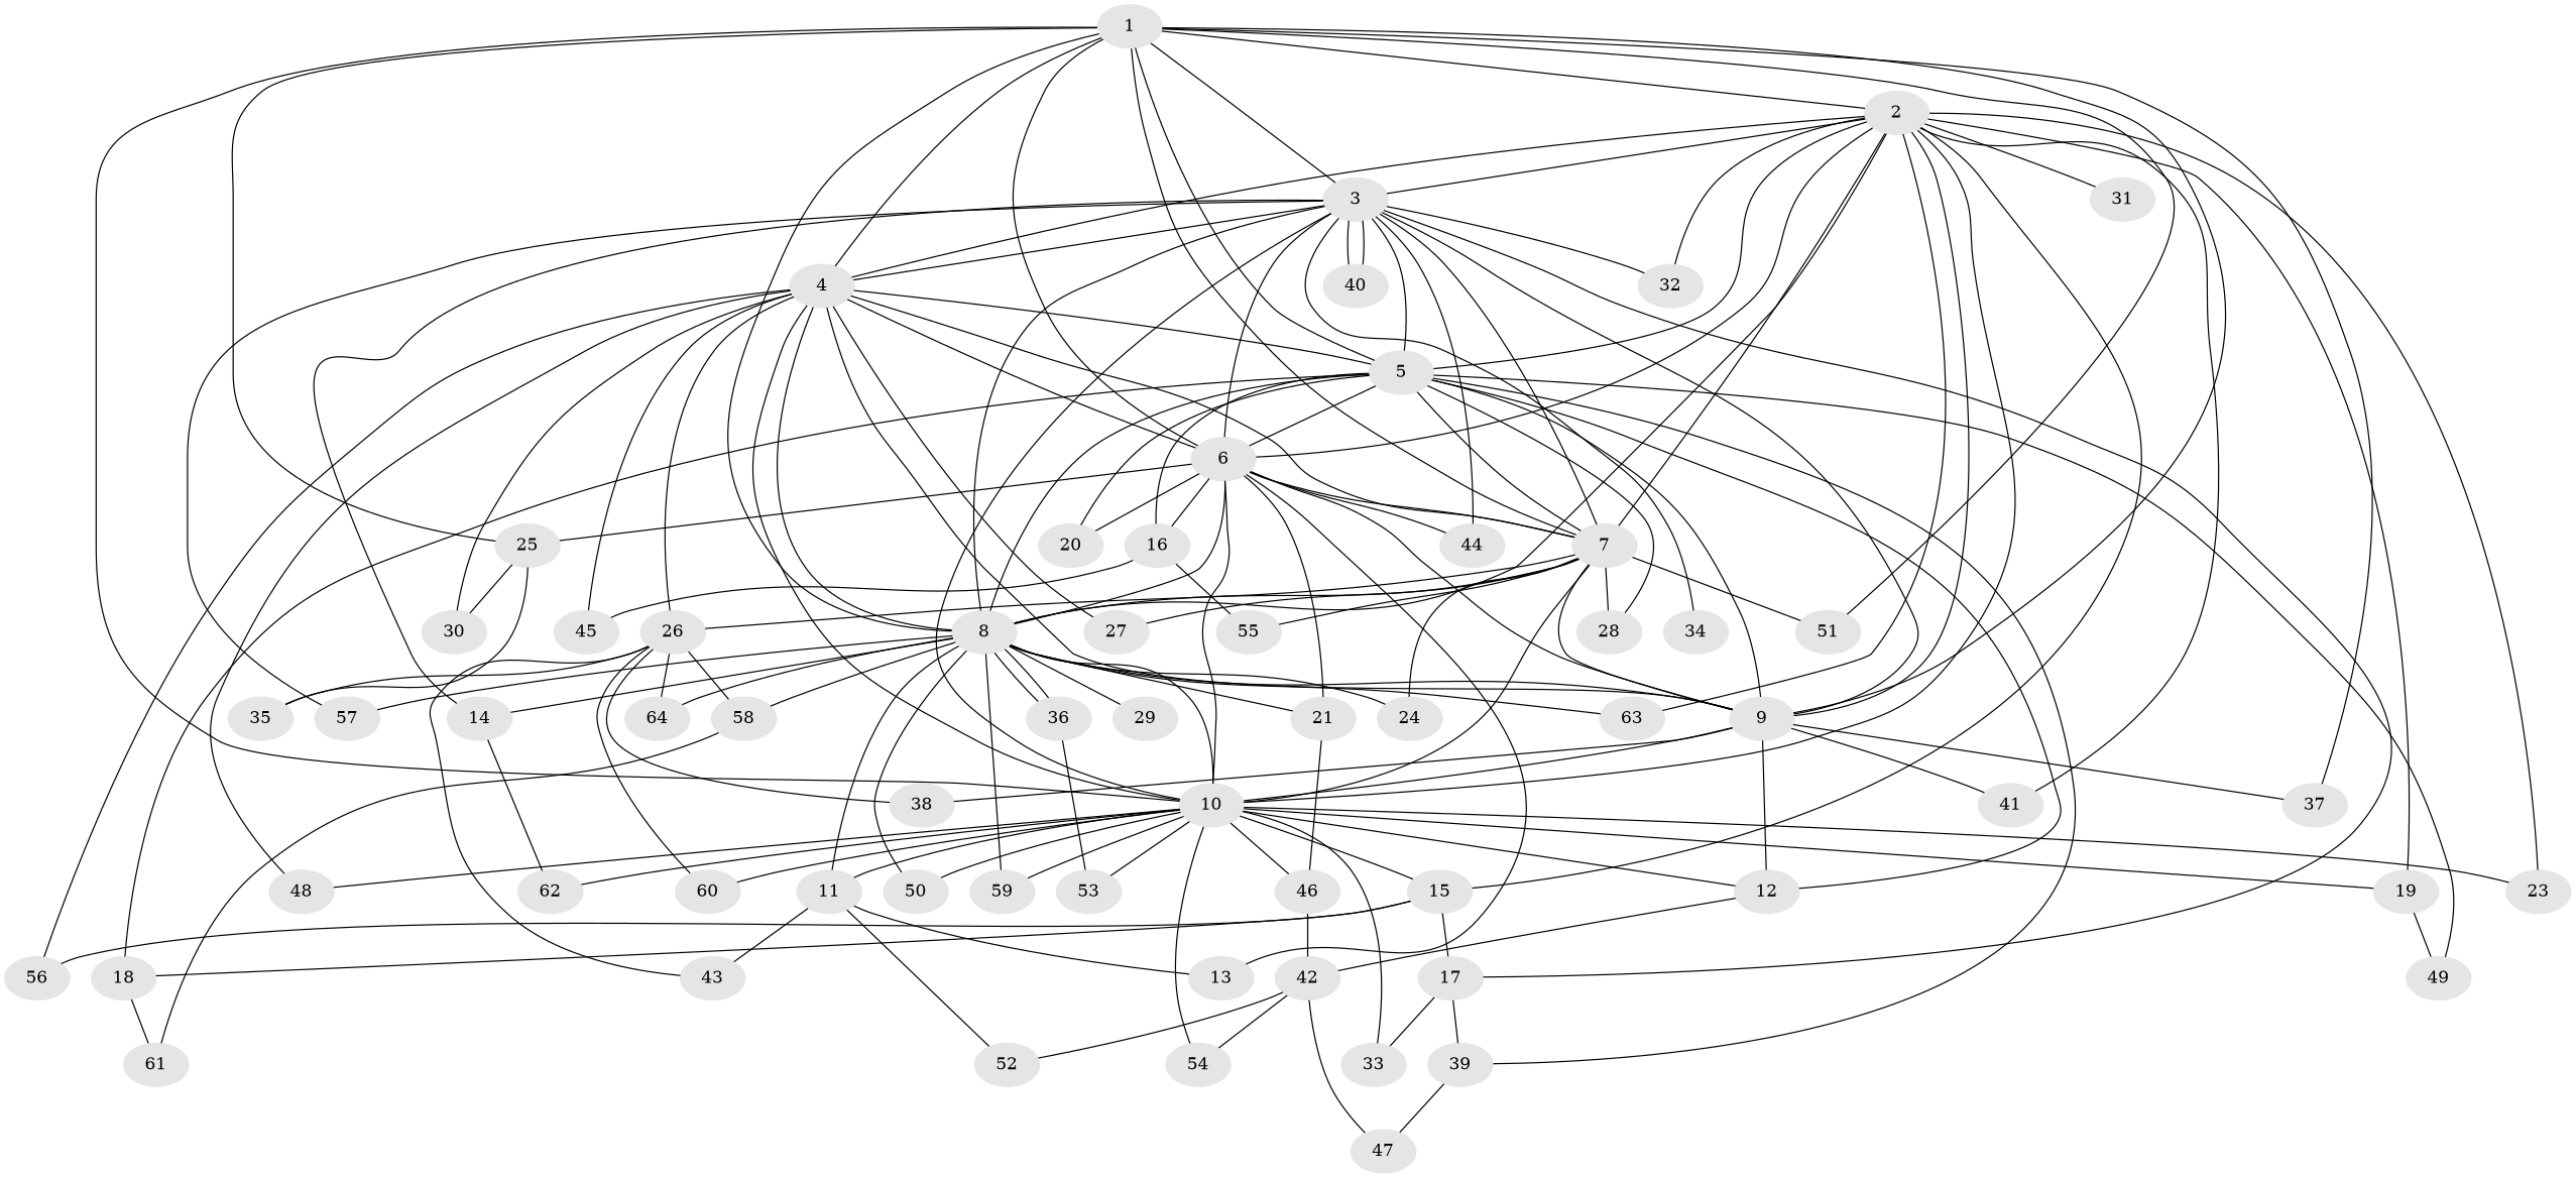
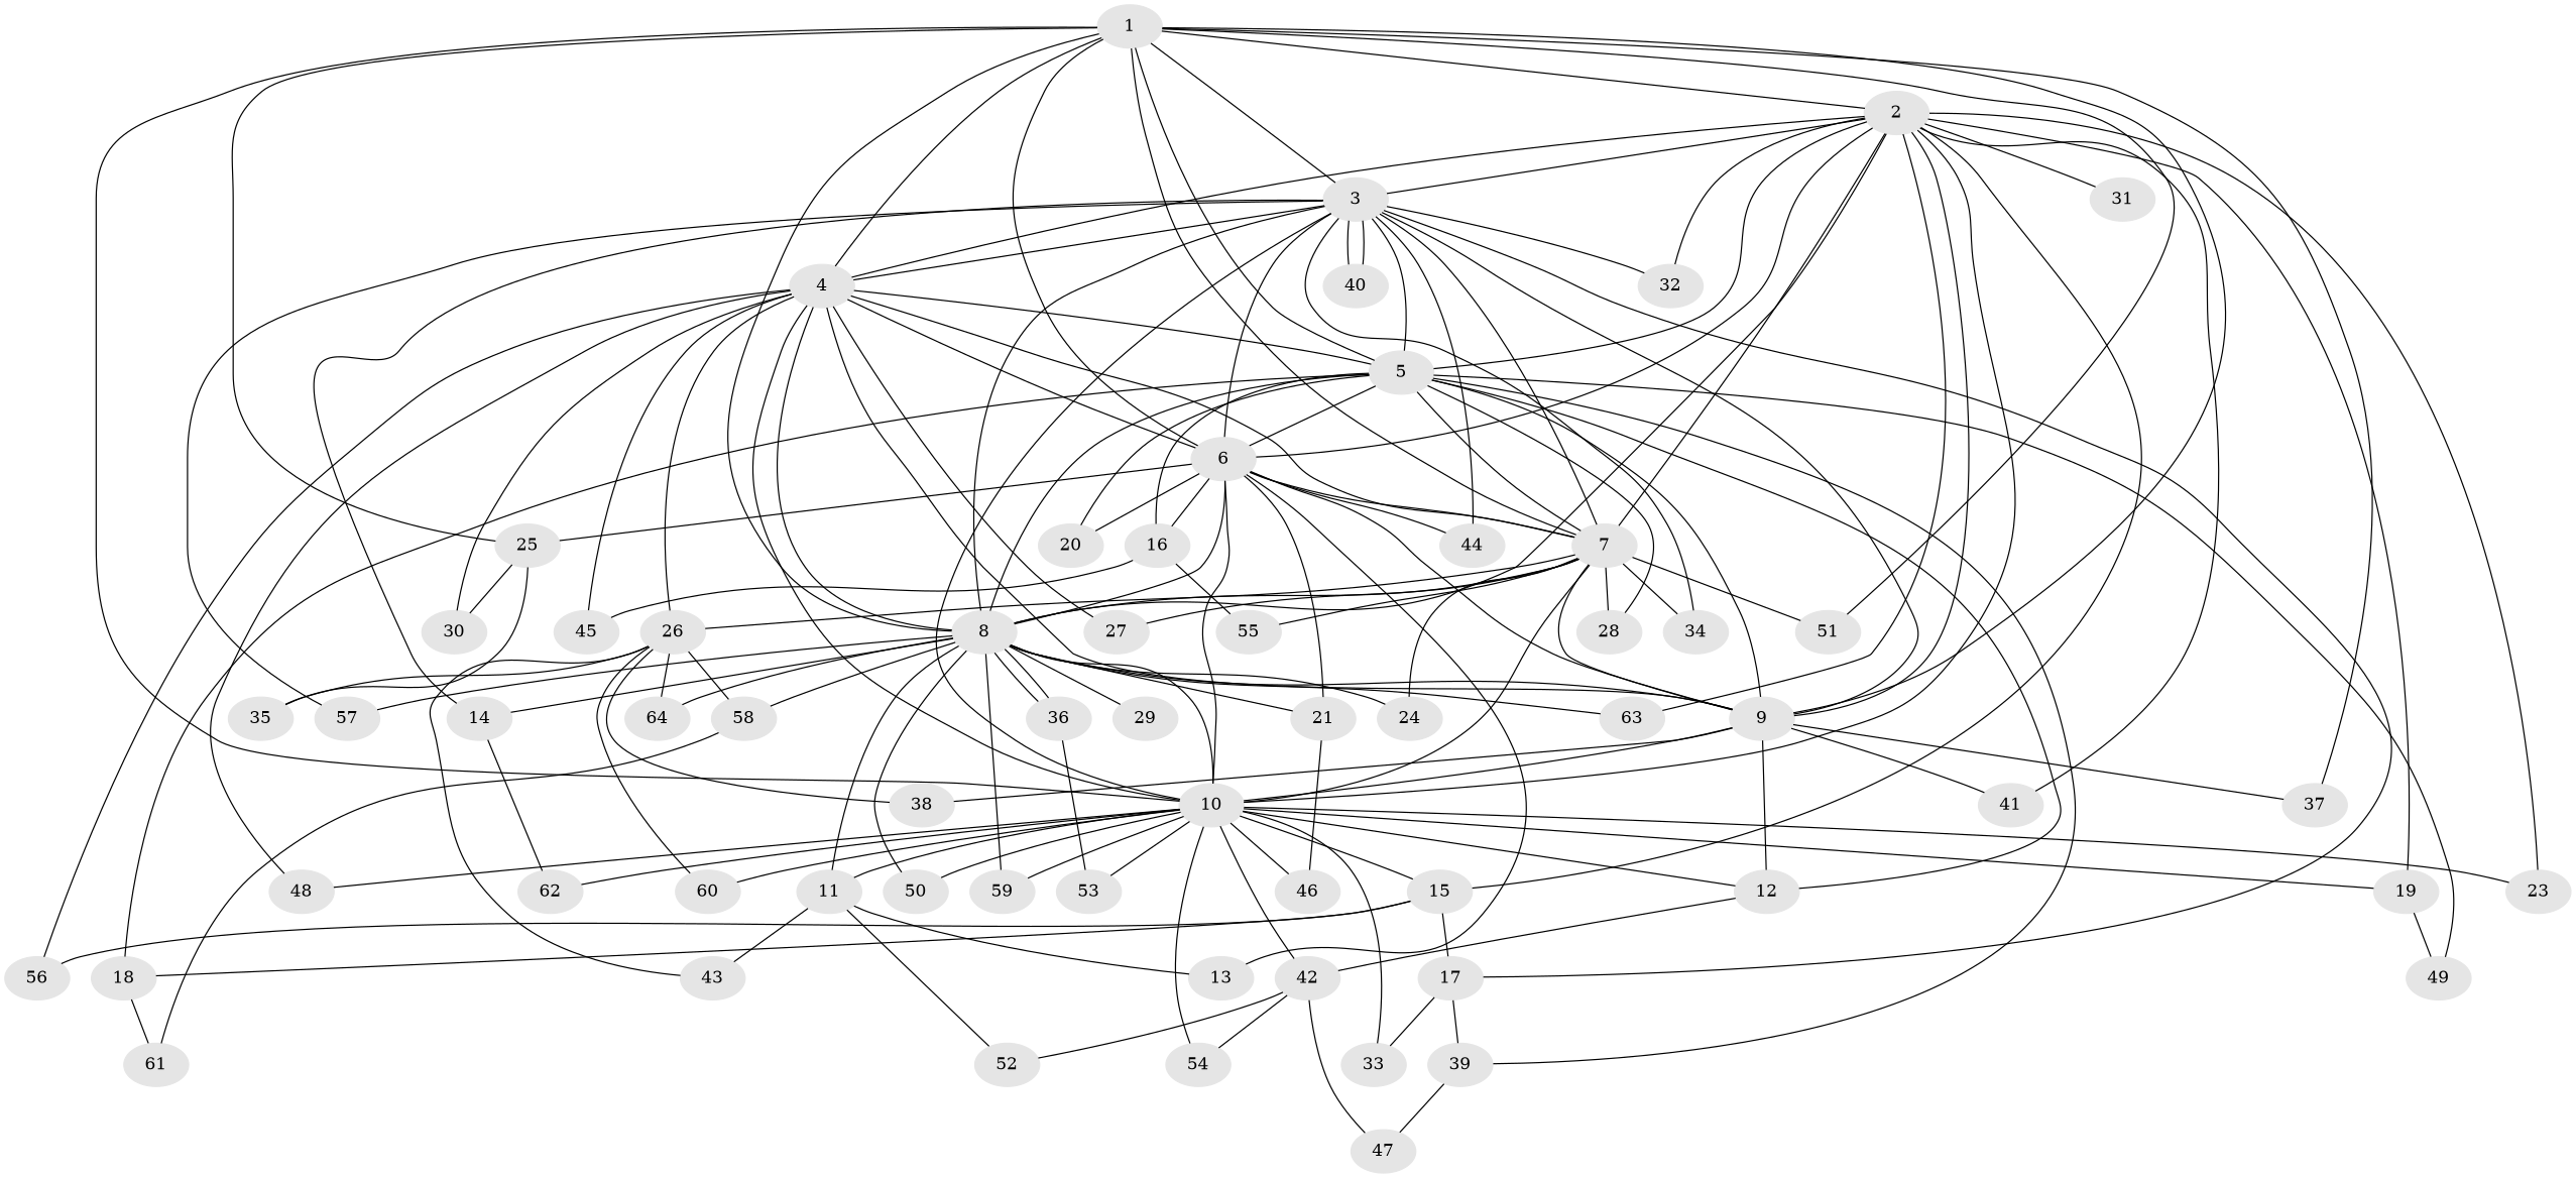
  graph {
    node [color=gray90 style=filled]
    1
    2
    3
    4
    5
    6
    7
    8
    9
    10
    25
    37
    51
    15
    19
    23
    31
    32
    41
    63
    14
    17
    34
    40
    44
    57
    26
    27
    30
    45
    48
    56
    16
    18
    20
    28
    39
    49
    12
    13
    21
    24
    55
    11
    29
    36
    50
    58
    59
    64
    38
    33
    42
    46
    53
    54
    60
    62
    35
    43
    61
    47
    52
    1 -- 2
    1 -- 3
    1 -- 4
    1 -- 5
    1 -- 6
    1 -- 7
    1 -- 8
    1 -- 9
    1 -- 10
    1 -- 25
    1 -- 37
    1 -- 51
    2 -- 3
    2 -- 4
    2 -- 5
    2 -- 6
    2 -- 7
    2 -- 8
    2 -- 9
    2 -- 10
    2 -- 15
    2 -- 19
    2 -- 23
    2 -- 31
    2 -- 32
    2 -- 41
    2 -- 63
    3 -- 4
    3 -- 5
    3 -- 6
    3 -- 7
    3 -- 8
    3 -- 9
    3 -- 10
    3 -- 32
    3 -- 14
    3 -- 17
    3 -- 34
    3 -- 40
    3 -- 40
    3 -- 44
    3 -- 57
    4 -- 5
    4 -- 6
    4 -- 7
    4 -- 8
    4 -- 9
    4 -- 10
    4 -- 26
    4 -- 27
    4 -- 30
    4 -- 45
    4 -- 48
    4 -- 56
    5 -- 6
    5 -- 7
    5 -- 8
    5 -- 9
    5 -- 16
    5 -- 18
    5 -- 20
    5 -- 28
    5 -- 39
    5 -- 49
    5 -- 12
    6 -- 7
    6 -- 8
    6 -- 9
    6 -- 10
    6 -- 25
    6 -- 44
    6 -- 16
    6 -- 20
    6 -- 13
    6 -- 21
    7 -- 8
    7 -- 9
    7 -- 10
    7 -- 51
+   7 -- 34
    7 -- 26
    7 -- 27
    7 -- 28
    7 -- 24
    7 -- 55
    8 -- 9
    8 -- 10
    8 -- 63
    8 -- 14
    8 -- 57
    8 -- 21
    8 -- 24
    8 -- 11
    8 -- 29
    8 -- 36
    8 -- 36
    8 -- 50
    8 -- 58
    8 -- 59
    8 -- 64
    9 -- 10
    9 -- 37
    9 -- 41
    9 -- 12
    9 -- 38
    10 -- 15
    10 -- 19
    10 -- 23
    10 -- 48
    10 -- 12
    10 -- 11
    10 -- 50
    10 -- 59
    10 -- 33
-   46 -- 42
+   10 -- 42
    10 -- 46
    10 -- 53
    10 -- 54
    10 -- 60
    10 -- 62
    25 -- 30
    25 -- 35
    15 -- 17
    15 -- 56
    15 -- 18
    19 -- 49
    14 -- 62
    17 -- 39
    17 -- 33
    26 -- 58
    26 -- 64
    26 -- 38
    26 -- 60
    26 -- 35
    26 -- 43
    16 -- 45
    16 -- 55
    18 -- 61
    39 -- 47
    12 -- 42
    21 -- 46
    11 -- 13
    11 -- 43
    11 -- 52
    36 -- 53
    58 -- 61
    42 -- 54
    42 -- 47
    42 -- 52
  }
